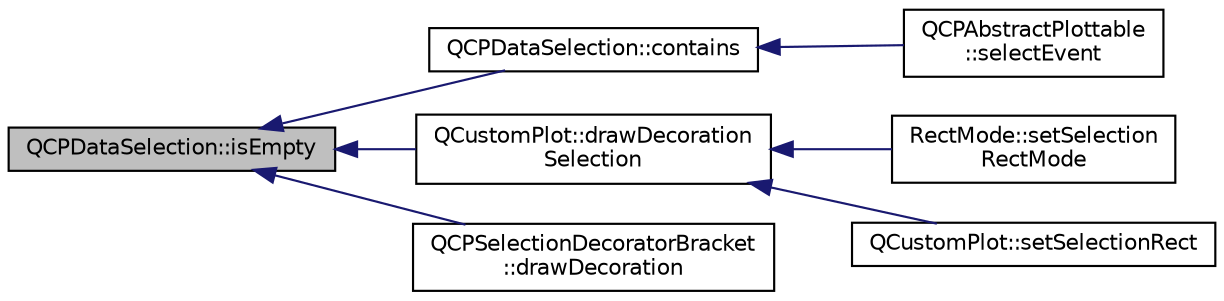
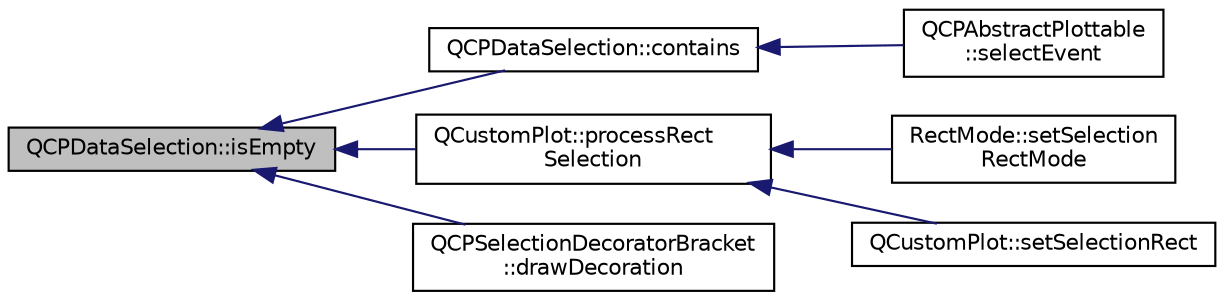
  digraph {
    rankdir=LR
    node [color=black fillcolor=white fontname=Helvetica fontsize=10 shape=record style=filled]
    edge [color=midnightblue dir=back fontname=Helvetica fontsize=10 labelfontname=Helvetica labelfontsize=10 style=solid]
    n1 [fillcolor=grey75 fontcolor=black height=0.2 label="QCPDataSelection::isEmpty" width=0.4]
    n2 [height=0.2 label="QCPDataSelection::contains" width=0.4]
-   n3 [height=0.2 label="QCustomPlot::drawDecoration\lSelection" width=0.4]
+   n3 [height=0.2 label="QCustomPlot::processRect\lSelection" width=0.4]
    n4 [height=0.2 label="QCPSelectionDecoratorBracket\l::drawDecoration" width=0.4]
    n5 [height=0.2 label="QCPAbstractPlottable\l::selectEvent" width=0.4]
    n6 [height=0.2 label="RectMode::setSelection\lRectMode" width=0.4]
    n7 [height=0.2 label="QCustomPlot::setSelectionRect" width=0.4]
    n1 -> n2
    n1 -> n3
    n1 -> n4
    n2 -> n5
    n3 -> n6
    n3 -> n7
  }
